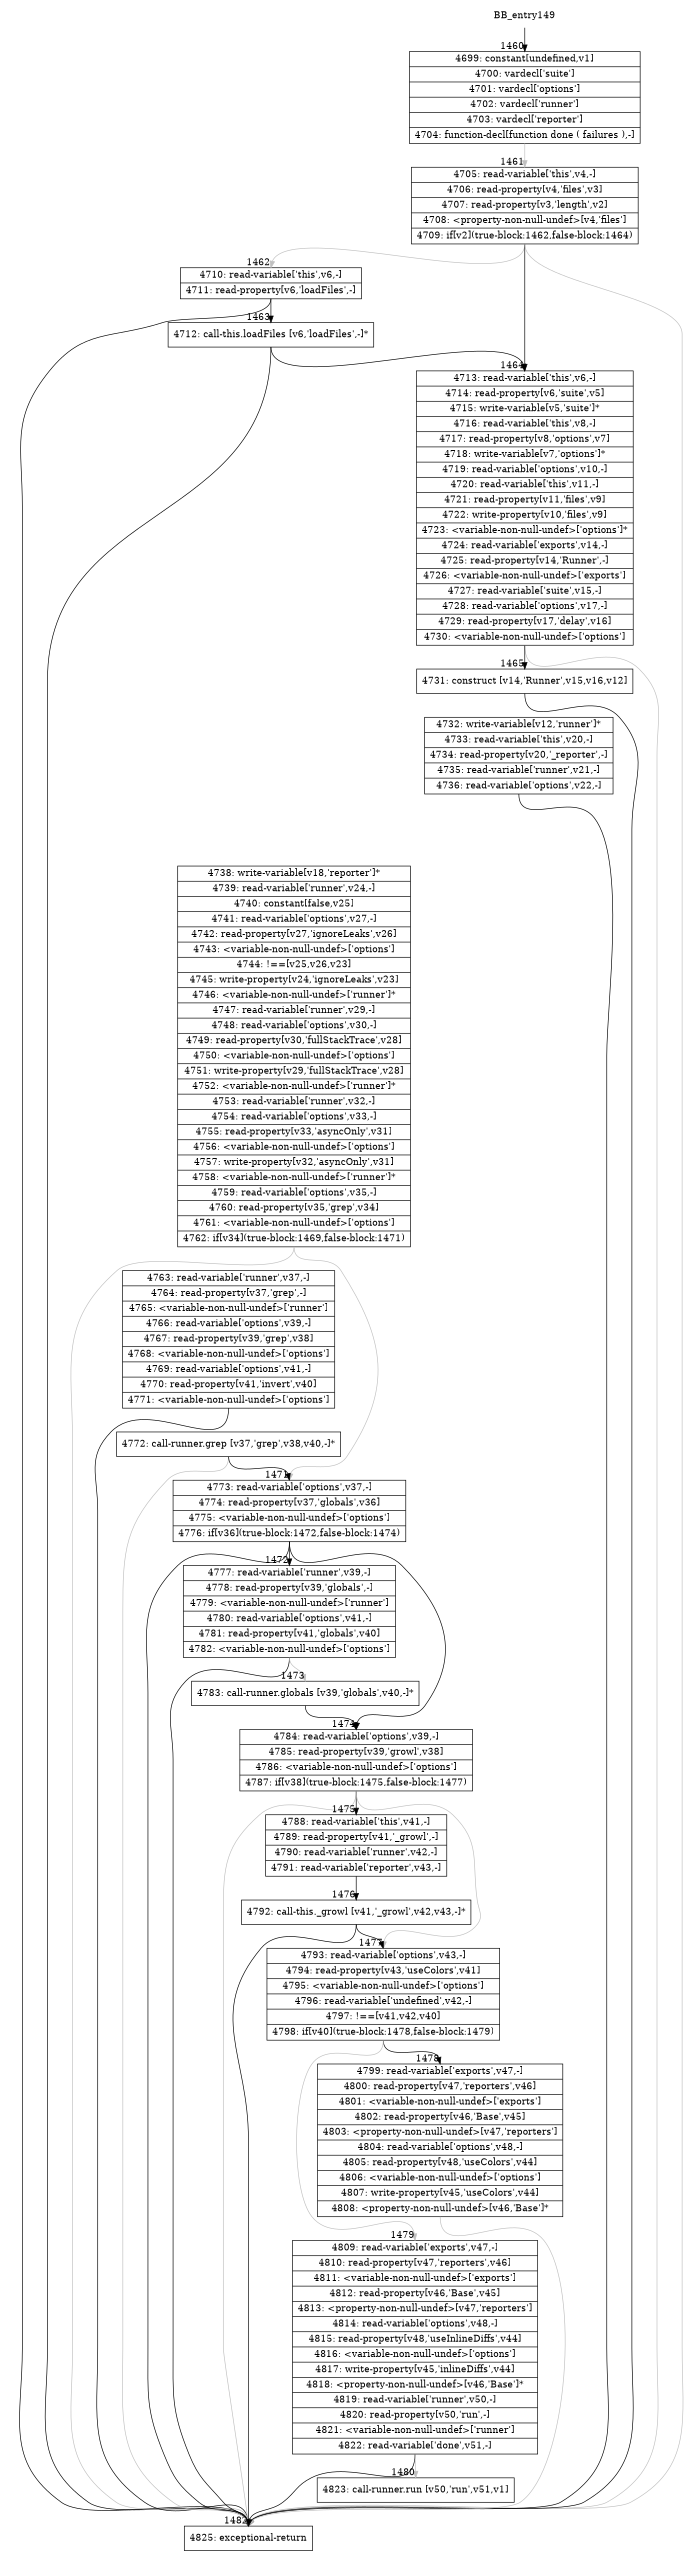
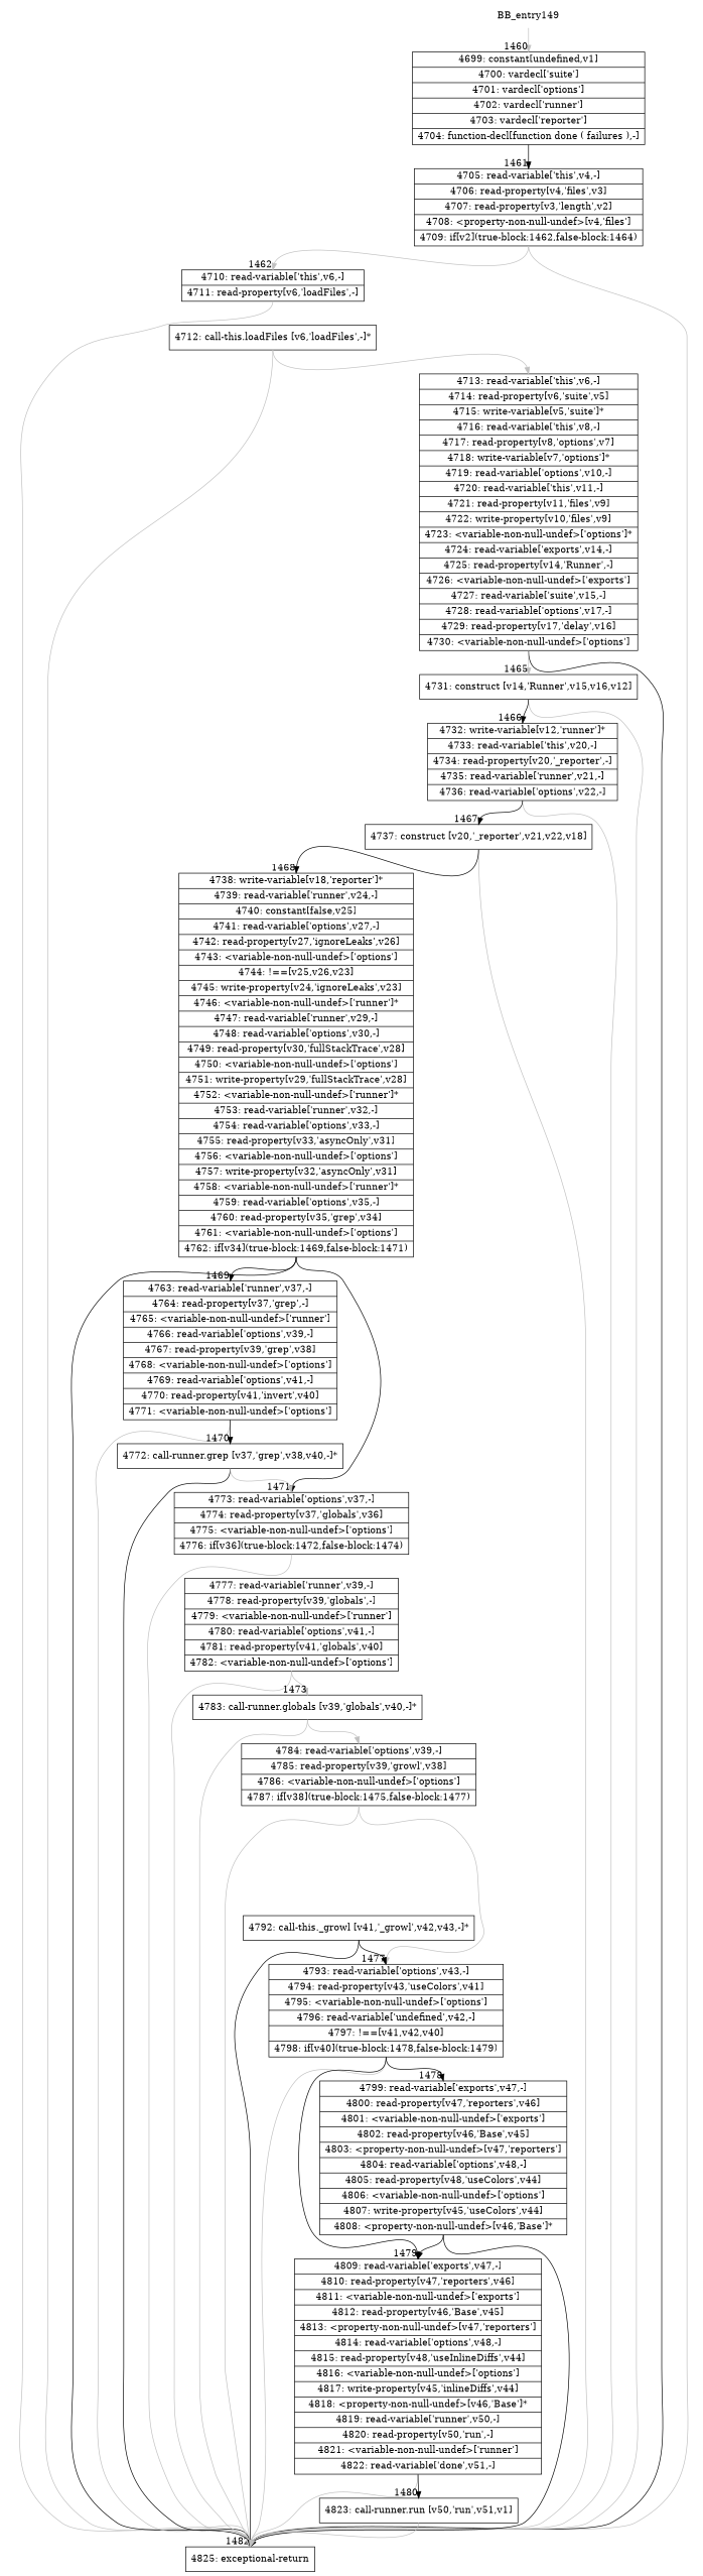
  digraph {
    rankdir=TD
    node [shape=record]
    edge [headport=n tailport=s]
    n1 [label=BB_entry149 shape=none]
    n2 [label="{4699: constant[undefined,v1]|4700: vardecl['suite']|4701: vardecl['options']|4702: vardecl['runner']|4703: vardecl['reporter']|4704: function-decl[function done ( failures ),-]}"]
    n3 [label="{4705: read-variable['this',v4,-]|4706: read-property[v4,'files',v3]|4707: read-property[v3,'length',v2]|4708: \<property-non-null-undef\>[v4,'files']|4709: if[v2](true-block:1462,false-block:1464)}"]
    n4 [label="{4710: read-variable['this',v6,-]|4711: read-property[v6,'loadFiles',-]}"]
    n5 [label="{4713: read-variable['this',v6,-]|4714: read-property[v6,'suite',v5]|4715: write-variable[v5,'suite']*|4716: read-variable['this',v8,-]|4717: read-property[v8,'options',v7]|4718: write-variable[v7,'options']*|4719: read-variable['options',v10,-]|4720: read-variable['this',v11,-]|4721: read-property[v11,'files',v9]|4722: write-property[v10,'files',v9]|4723: \<variable-non-null-undef\>['options']*|4724: read-variable['exports',v14,-]|4725: read-property[v14,'Runner',-]|4726: \<variable-non-null-undef\>['exports']|4727: read-variable['suite',v15,-]|4728: read-variable['options',v17,-]|4729: read-property[v17,'delay',v16]|4730: \<variable-non-null-undef\>['options']}"]
    n6 [label="{4825: exceptional-return}"]
    n7 [label="{4712: call-this.loadFiles [v6,'loadFiles',-]*}"]
    n8 [label="{4731: construct [v14,'Runner',v15,v16,v12]}"]
    n9 [label="{4732: write-variable[v12,'runner']*|4733: read-variable['this',v20,-]|4734: read-property[v20,'_reporter',-]|4735: read-variable['runner',v21,-]|4736: read-variable['options',v22,-]}"]
+   n10 [label="{4737: construct [v20,'_reporter',v21,v22,v18]}"]
    n11 [label="{4738: write-variable[v18,'reporter']*|4739: read-variable['runner',v24,-]|4740: constant[false,v25]|4741: read-variable['options',v27,-]|4742: read-property[v27,'ignoreLeaks',v26]|4743: \<variable-non-null-undef\>['options']|4744: !==[v25,v26,v23]|4745: write-property[v24,'ignoreLeaks',v23]|4746: \<variable-non-null-undef\>['runner']*|4747: read-variable['runner',v29,-]|4748: read-variable['options',v30,-]|4749: read-property[v30,'fullStackTrace',v28]|4750: \<variable-non-null-undef\>['options']|4751: write-property[v29,'fullStackTrace',v28]|4752: \<variable-non-null-undef\>['runner']*|4753: read-variable['runner',v32,-]|4754: read-variable['options',v33,-]|4755: read-property[v33,'asyncOnly',v31]|4756: \<variable-non-null-undef\>['options']|4757: write-property[v32,'asyncOnly',v31]|4758: \<variable-non-null-undef\>['runner']*|4759: read-variable['options',v35,-]|4760: read-property[v35,'grep',v34]|4761: \<variable-non-null-undef\>['options']|4762: if[v34](true-block:1469,false-block:1471)}"]
    n12 [label="{4763: read-variable['runner',v37,-]|4764: read-property[v37,'grep',-]|4765: \<variable-non-null-undef\>['runner']|4766: read-variable['options',v39,-]|4767: read-property[v39,'grep',v38]|4768: \<variable-non-null-undef\>['options']|4769: read-variable['options',v41,-]|4770: read-property[v41,'invert',v40]|4771: \<variable-non-null-undef\>['options']}"]
    n13 [label="{4773: read-variable['options',v37,-]|4774: read-property[v37,'globals',v36]|4775: \<variable-non-null-undef\>['options']|4776: if[v36](true-block:1472,false-block:1474)}"]
    n14 [label="{4772: call-runner.grep [v37,'grep',v38,v40,-]*}"]
    n15 [label="{4777: read-variable['runner',v39,-]|4778: read-property[v39,'globals',-]|4779: \<variable-non-null-undef\>['runner']|4780: read-variable['options',v41,-]|4781: read-property[v41,'globals',v40]|4782: \<variable-non-null-undef\>['options']}"]
    n16 [label="{4784: read-variable['options',v39,-]|4785: read-property[v39,'growl',v38]|4786: \<variable-non-null-undef\>['options']|4787: if[v38](true-block:1475,false-block:1477)}"]
    n17 [label="{4783: call-runner.globals [v39,'globals',v40,-]*}"]
-   n18 [label="{4788: read-variable['this',v41,-]|4789: read-property[v41,'_growl',-]|4790: read-variable['runner',v42,-]|4791: read-variable['reporter',v43,-]}"]
    n19 [label="{4793: read-variable['options',v43,-]|4794: read-property[v43,'useColors',v41]|4795: \<variable-non-null-undef\>['options']|4796: read-variable['undefined',v42,-]|4797: !==[v41,v42,v40]|4798: if[v40](true-block:1478,false-block:1479)}"]
    n20 [label="{4792: call-this._growl [v41,'_growl',v42,v43,-]*}"]
    n21 [label="{4799: read-variable['exports',v47,-]|4800: read-property[v47,'reporters',v46]|4801: \<variable-non-null-undef\>['exports']|4802: read-property[v46,'Base',v45]|4803: \<property-non-null-undef\>[v47,'reporters']|4804: read-variable['options',v48,-]|4805: read-property[v48,'useColors',v44]|4806: \<variable-non-null-undef\>['options']|4807: write-property[v45,'useColors',v44]|4808: \<property-non-null-undef\>[v46,'Base']*}"]
    n22 [label="{4809: read-variable['exports',v47,-]|4810: read-property[v47,'reporters',v46]|4811: \<variable-non-null-undef\>['exports']|4812: read-property[v46,'Base',v45]|4813: \<property-non-null-undef\>[v47,'reporters']|4814: read-variable['options',v48,-]|4815: read-property[v48,'useInlineDiffs',v44]|4816: \<variable-non-null-undef\>['options']|4817: write-property[v45,'inlineDiffs',v44]|4818: \<property-non-null-undef\>[v46,'Base']*|4819: read-variable['runner',v50,-]|4820: read-property[v50,'run',-]|4821: \<variable-non-null-undef\>['runner']|4822: read-variable['done',v51,-]}"]
    n23 [label="{4823: call-runner.run [v50,'run',v51,v1]}"]
-   n1 -> n2 [headlabel="    1460"]
-   n2 -> n3 [headlabel="      1461" color=gray]
+   n1 -> n2 [headlabel="    1460" color=gray]
+   n2 -> n3 [headlabel="      1461"]
    n3 -> n4 [color=gray headlabel="      1462"]
-   n3 -> n5 [headlabel="      1464"]
    n3 -> n6 [color=gray headlabel="      1482"]
-   n4 -> n6 [color=black]
-   n4 -> n7 [headlabel="      1463"]
-   n5 -> n6 [color=gray]
-   n5 -> n8 [headlabel="      1465"]
-   n7 -> n5
-   n7 -> n6 [color=black]
-   n8 -> n6 [color=black]
-   n9 -> n6 [color=black]
-   n11 -> n6 [color=gray]
-   n11 -> n13 [headlabel="      1471" color=gray]
-   n12 -> n6 [color=black]
-   n13 -> n6 [color=black]
-   n13 -> n15 [headlabel="      1472"]
-   n13 -> n16 [headlabel="      1474"]
-   n14 -> n6 [color=gray]
-   n14 -> n13
-   n15 -> n6 [color=black]
+   n4 -> n6 [color=gray]
+   n5 -> n6 [color=black]
+   n5 -> n8 [headlabel="      1465" color=gray]
+   n7 -> n5 [color=gray]
+   n7 -> n6 [color=gray]
+   n8 -> n6 [color=gray]
+   n8 -> n9 [headlabel="      1466"]
+   n9 -> n6 [color=gray]
+   n9 -> n10 [headlabel="      1467"]
+   n10 -> n6 [color=gray]
+   n10 -> n11 [headlabel="      1468"]
+   n11 -> n6 [color=black]
+   n11 -> n12 [headlabel="      1469"]
+   n11 -> n13 [headlabel="      1471"]
+   n12 -> n6 [color=gray]
+   n12 -> n14 [headlabel="      1470"]
+   n13 -> n6 [color=gray]
+   n14 -> n6 [color=black]
+   n14 -> n13 [color=gray]
+   n15 -> n6 [color=gray]
    n15 -> n17 [color=gray headlabel="      1473"]
    n16 -> n6 [color=gray]
-   n16 -> n18 [headlabel="      1475"]
    n16 -> n19 [color=gray headlabel="      1477"]
-   n17 -> n16
-   n18 -> n20 [headlabel="      1476"]
+   n17 -> n6 [color=gray]
+   n17 -> n16 [color=gray]
+   n19 -> n6 [color=gray]
    n19 -> n21 [headlabel="      1478"]
-   n19 -> n22 [headlabel="      1479" color=gray]
+   n19 -> n22 [headlabel="      1479"]
    n20 -> n6 [color=black]
    n20 -> n19
-   n21 -> n6 [color=gray]
-   n22 -> n6 [color=black]
-   n22 -> n23 [headlabel="      1480" color=gray]
+   n21 -> n6 [color=black]
+   n21 -> n22
+   n22 -> n6 [color=gray]
+   n22 -> n23 [headlabel="      1480"]
+   n23 -> n6 [color=gray]
  }
